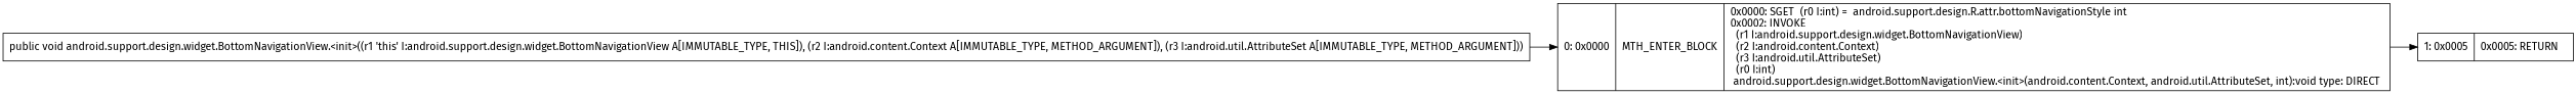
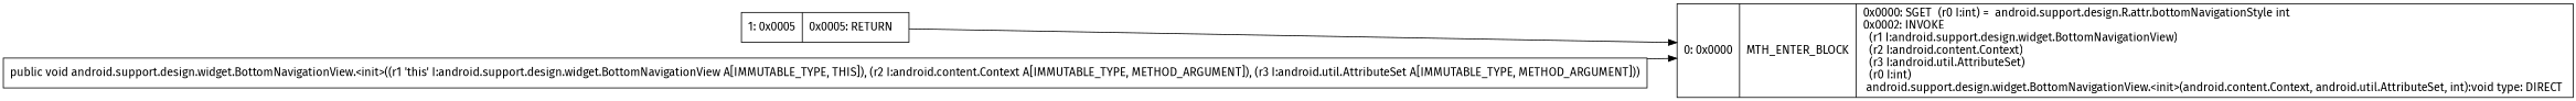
  digraph {
    rankdir=LR
    fontname="Fira Sans"
    node [shape=record fontname="Fira Sans"]
    edge [fontname="Fira Sans"]
    n1 [label="{0\:\ 0x0000|MTH_ENTER_BLOCK\l|0x0000: SGET  (r0 I:int) =  android.support.design.R.attr.bottomNavigationStyle int \l0x0002: INVOKE  \l  (r1 I:android.support.design.widget.BottomNavigationView)\l  (r2 I:android.content.Context)\l  (r3 I:android.util.AttributeSet)\l  (r0 I:int)\l android.support.design.widget.BottomNavigationView.\<init\>(android.content.Context, android.util.AttributeSet, int):void type: DIRECT \l}"]
    n2 [label="{1\:\ 0x0005|0x0005: RETURN   \l}"]
    n3 [label="{public void android.support.design.widget.BottomNavigationView.\<init\>((r1 'this' I:android.support.design.widget.BottomNavigationView A[IMMUTABLE_TYPE, THIS]), (r2 I:android.content.Context A[IMMUTABLE_TYPE, METHOD_ARGUMENT]), (r3 I:android.util.AttributeSet A[IMMUTABLE_TYPE, METHOD_ARGUMENT])) }"]
-   n1 -> n2
+   n2 -> n1
    n3 -> n1
  }
